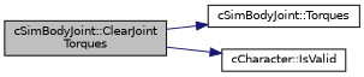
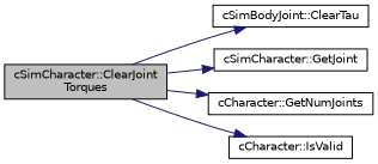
  digraph {
    rankdir=LR
    node [color=black fillcolor=white fontname=Helvetica fontsize=10 shape=record style=filled]
    edge [color=midnightblue fontname=Helvetica fontsize=10 labelfontname=Helvetica labelfontsize=10 style=solid]
-   n1 [fillcolor=grey75 fontcolor=black height=0.2 label="cSimBodyJoint::ClearJoint\lTorques" width=0.4]
-   n2 [height=0.2 label="cSimBodyJoint::Torques" width=0.4]
+   n1 [fillcolor=grey75 fontcolor=black height=0.2 label="cSimCharacter::ClearJoint\lTorques" width=0.4]
+   n2 [height=0.2 label="cSimBodyJoint::ClearTau" width=0.4]
+   n3 [height=0.2 label="cSimCharacter::GetJoint" width=0.4]
+   n4 [height=0.2 label="cCharacter::GetNumJoints" width=0.4]
    n5 [height=0.2 label="cCharacter::IsValid" width=0.4]
    n1 -> n2
+   n1 -> n3
+   n1 -> n4
    n1 -> n5
  }
